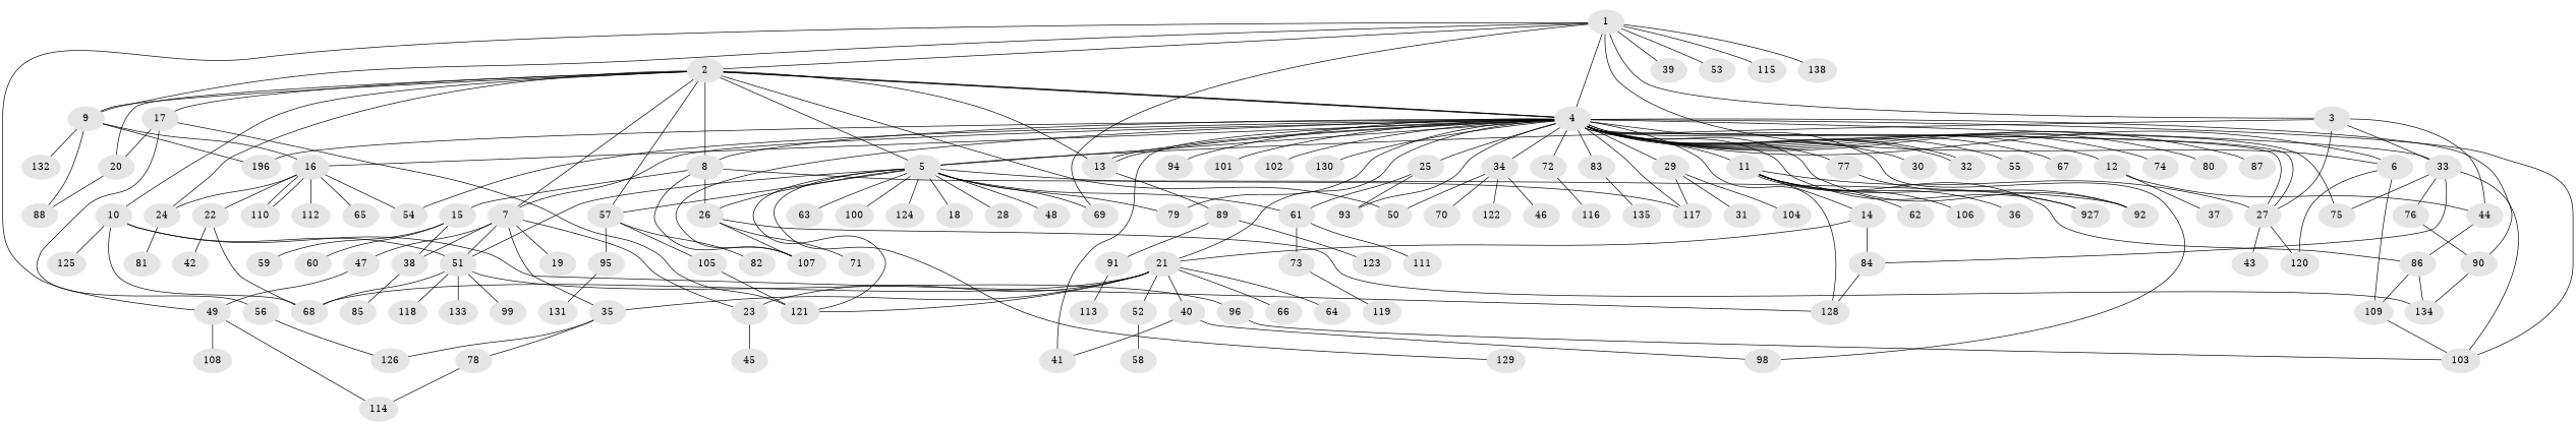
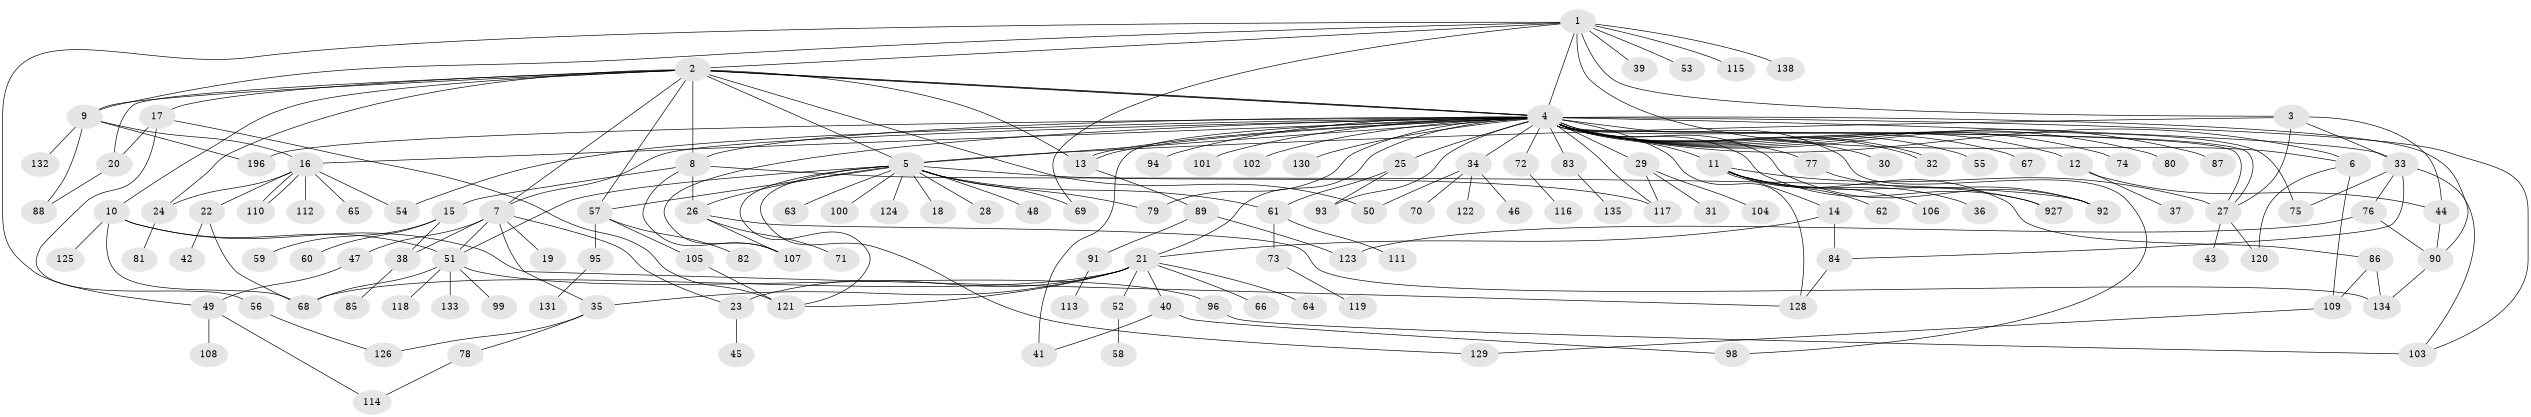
  graph {
    node [color=gray90 style=filled]
    1
    2
    3
    4
    6
    9
    39
    49
    53
    69
    115
    138
    5
    7
    8
    10
    13
    17
    20
    24
    50
    57
    27
    33
    44
    11
    12
    16
    21
    25
    29
    30
    32
    34
    41
    54
    55
    67
    72
    74
    75
    77
    79
    80
    83
    87
    90
    92
    93
    94
    98
    101
    102
    103
    107
    117
    n57 [label=927]
    128
    130
    n60 [label=196]
    109
    120
    88
    132
    108
    114
    18
    26
    28
    48
    51
    61
    63
    100
    121
    124
    129
    19
    23
    35
    38
    47
    15
    68
    125
    89
    56
    81
    82
    95
    105
    43
    84
    76
    86
    14
    36
    62
    106
    37
    22
    65
    110
    112
    40
    52
    64
    66
    31
    104
    46
    70
    122
    116
    135
    134
    71
    96
    99
    118
    133
    73
    111
    45
    78
    126
    85
    59
    60
    123
    91
    42
    58
    131
    119
    113
    1 -- 2
    1 -- 3
    1 -- 4
    1 -- 6
    1 -- 9
    1 -- 39
    1 -- 49
    1 -- 53
    1 -- 69
    1 -- 115
    1 -- 138
    2 -- 4
    2 -- 4
    2 -- 4
    2 -- 9
    2 -- 5
    2 -- 7
    2 -- 8
    2 -- 10
    2 -- 13
    2 -- 17
    2 -- 20
    2 -- 24
    2 -- 50
    2 -- 57
    3 -- 5
    3 -- 27
    3 -- 33
    3 -- 44
    4 -- 6
    4 -- 5
    4 -- 7
    4 -- 8
    4 -- 13
    4 -- 13
    4 -- 27
    4 -- 27
    4 -- 33
    4 -- 11
    4 -- 12
    4 -- 16
    4 -- 21
    4 -- 25
    4 -- 29
    4 -- 30
    4 -- 32
    4 -- 32
    4 -- 34
    4 -- 41
    4 -- 54
    4 -- 55
    4 -- 67
    4 -- 72
    4 -- 74
    4 -- 75
    4 -- 77
    4 -- 79
    4 -- 80
    4 -- 83
    4 -- 87
    4 -- 90
    4 -- 92
    4 -- 93
    4 -- 94
    4 -- 98
    4 -- 101
    4 -- 102
    4 -- 103
    4 -- 107
    4 -- 117
    4 -- n57
    4 -- 128
    4 -- 130
    4 -- n60
    6 -- 109
    6 -- 120
    9 -- 16
    9 -- n60
    9 -- 88
    9 -- 132
    49 -- 108
    49 -- 114
    5 -- 69
    5 -- 57
    5 -- 79
    5 -- 117
    5 -- 18
    5 -- 26
    5 -- 28
    5 -- 48
    5 -- 51
    5 -- 61
    5 -- 63
    5 -- 100
    5 -- 121
    5 -- 124
    5 -- 129
    7 -- 51
    7 -- 19
    7 -- 23
    7 -- 35
    7 -- 38
    7 -- 47
    8 -- 92
    8 -- 107
    8 -- 26
    8 -- 15
    10 -- 128
    10 -- 51
    10 -- 68
    10 -- 125
    13 -- 89
    17 -- 20
    17 -- 121
    17 -- 56
    20 -- 88
    24 -- 81
    57 -- 82
    57 -- 95
    57 -- 105
    27 -- 120
    27 -- 43
    33 -- 75
    33 -- 103
    33 -- 84
    33 -- 76
-   44 -- 86
+   44 -- 90
    11 -- 27
    11 -- n57
    11 -- 86
    11 -- 14
    11 -- 36
    11 -- 62
    11 -- 106
    12 -- 44
    12 -- 37
    16 -- 24
    16 -- 54
    16 -- 22
    16 -- 65
    16 -- 110
    16 -- 110
    16 -- 112
    21 -- 121
    21 -- 23
    21 -- 35
    21 -- 68
    21 -- 40
    21 -- 52
    21 -- 64
    21 -- 66
    25 -- 93
    25 -- 61
    29 -- 117
    29 -- 31
    29 -- 104
    34 -- 50
    34 -- 46
    34 -- 70
    34 -- 122
    72 -- 116
    77 -- 92
    83 -- 135
    90 -- 134
-   109 -- 103
+   109 -- 129
    26 -- 107
    26 -- 134
    26 -- 71
    51 -- 68
    51 -- 96
    51 -- 99
    51 -- 118
    51 -- 133
    61 -- 73
    61 -- 111
    23 -- 45
    35 -- 78
    35 -- 126
    38 -- 85
    47 -- 49
    15 -- 38
    15 -- 59
    15 -- 60
    89 -- 123
    89 -- 91
    56 -- 126
    95 -- 131
    105 -- 121
    84 -- 128
    76 -- 90
+   76 -- 123
    86 -- 109
    86 -- 134
    14 -- 21
    14 -- 84
    22 -- 68
    22 -- 42
    40 -- 41
    40 -- 98
    52 -- 58
    96 -- 103
    73 -- 119
    78 -- 114
    91 -- 113
  }
